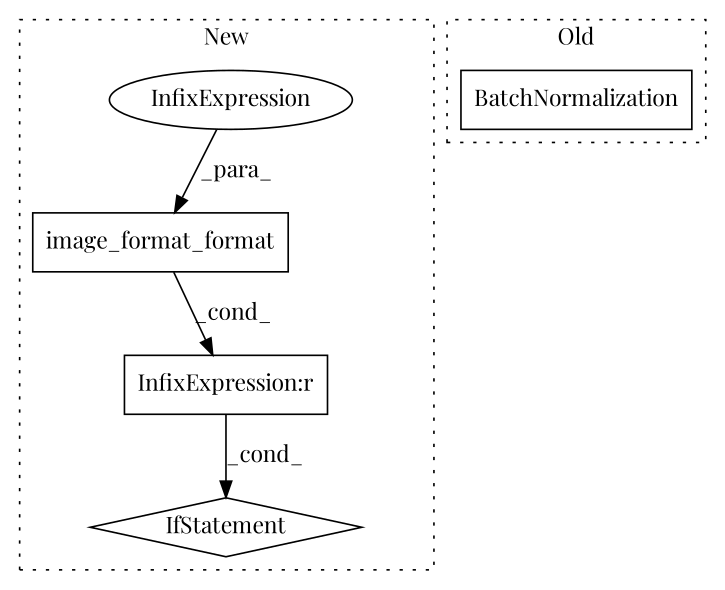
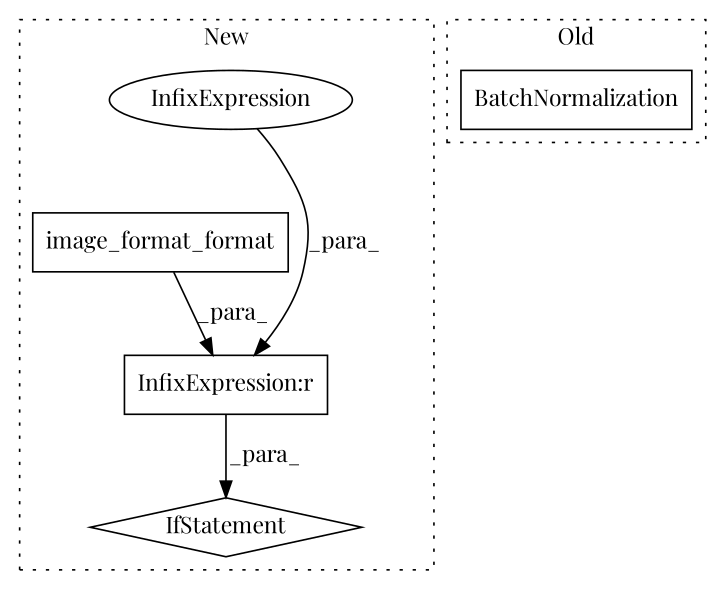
  digraph {
    fontname="Playfair Display"
    node [a=32 fontname="Playfair Display" shape=box]
    edge [fontname="Playfair Display"]
    n1 [l=19 label=image_format_format s=1441]
    n2 [a=27 l=4 label="InfixExpression:r" s=1460]
    n3 [a=25 l="4,2" label=IfStatement s="1412,1479" shape=diamond]
    n4 [a=45 l=15 label=InfixExpression s=1464 shape=ellipse]
    n5 [l="19,1" label=BatchNormalization s="1760,1802"]
    subgraph cluster_1 {
      label=New
      style=dotted
      n1
      n2
      n3
      n4
    }
    subgraph cluster_2 {
      label=Old
      style=dotted
      n5
    }
-   n1 -> n2 [label=_cond_]
-   n2 -> n3 [label=_cond_]
-   n4 -> n1 [label=_para_]
+   n1 -> n2 [label=_para_]
+   n2 -> n3 [label=_para_]
+   n4 -> n2 [label=_para_]
  }
